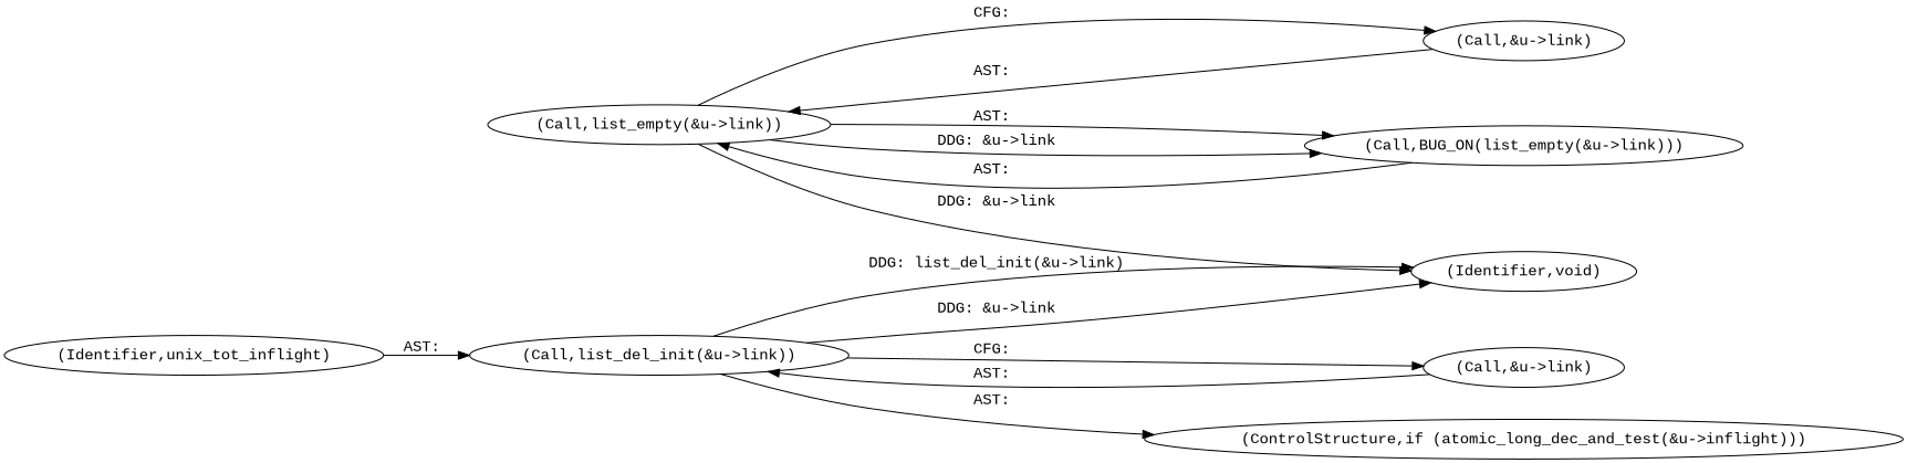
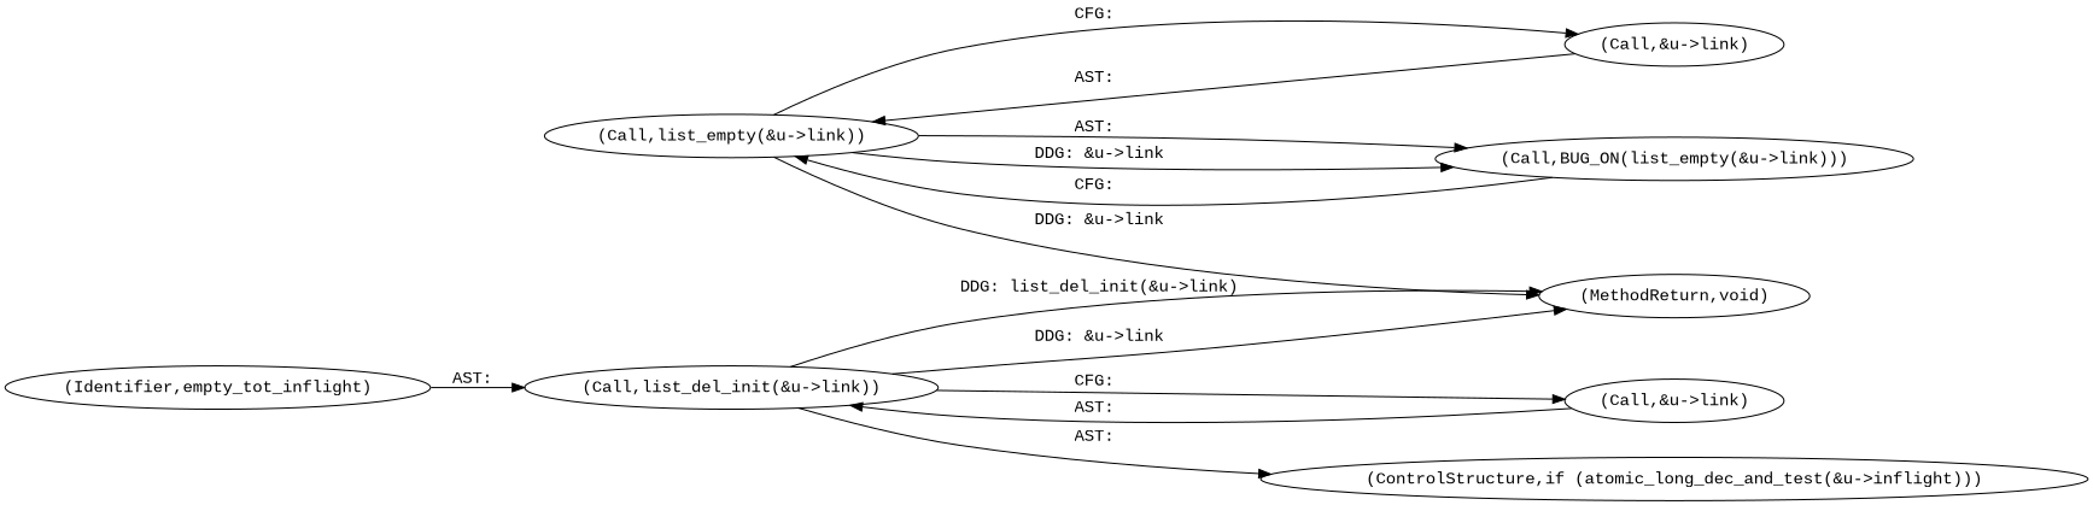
  digraph {
    fontname="Liberation Mono"
    rankdir=LR
    node [fontname="Liberation Mono"]
    edge [fontname="Liberation Mono"]
    n1 [label="(Call,list_del_init(&u->link))"]
-   n2 [label="(Identifier,void)"]
+   n2 [label="(MethodReturn,void)"]
    n3 [label="(Call,&u->link)"]
    n4 [label="(ControlStructure,if (atomic_long_dec_and_test(&u->inflight)))"]
    n5 [label="(Call,list_empty(&u->link))"]
    n6 [label="(Call,&u->link)"]
    n7 [label="(Call,BUG_ON(list_empty(&u->link)))"]
-   n8 [label="(Identifier,unix_tot_inflight)"]
+   n8 [label="(Identifier,empty_tot_inflight)"]
    n1 -> n2 [label="DDG: list_del_init(&u->link)"]
    n1 -> n2 [label="DDG: &u->link"]
    n1 -> n3 [label="CFG: "]
    n1 -> n4 [label="AST: "]
    n3 -> n1 [label="AST: "]
    n5 -> n2 [label="DDG: &u->link"]
    n5 -> n6 [label="CFG: "]
    n5 -> n7 [label="AST: "]
    n5 -> n7 [label="DDG: &u->link"]
    n6 -> n5 [label="AST: "]
-   n7 -> n5 [label="AST: "]
+   n7 -> n5 [label="CFG: "]
    n8 -> n1 [label="AST: "]
  }
